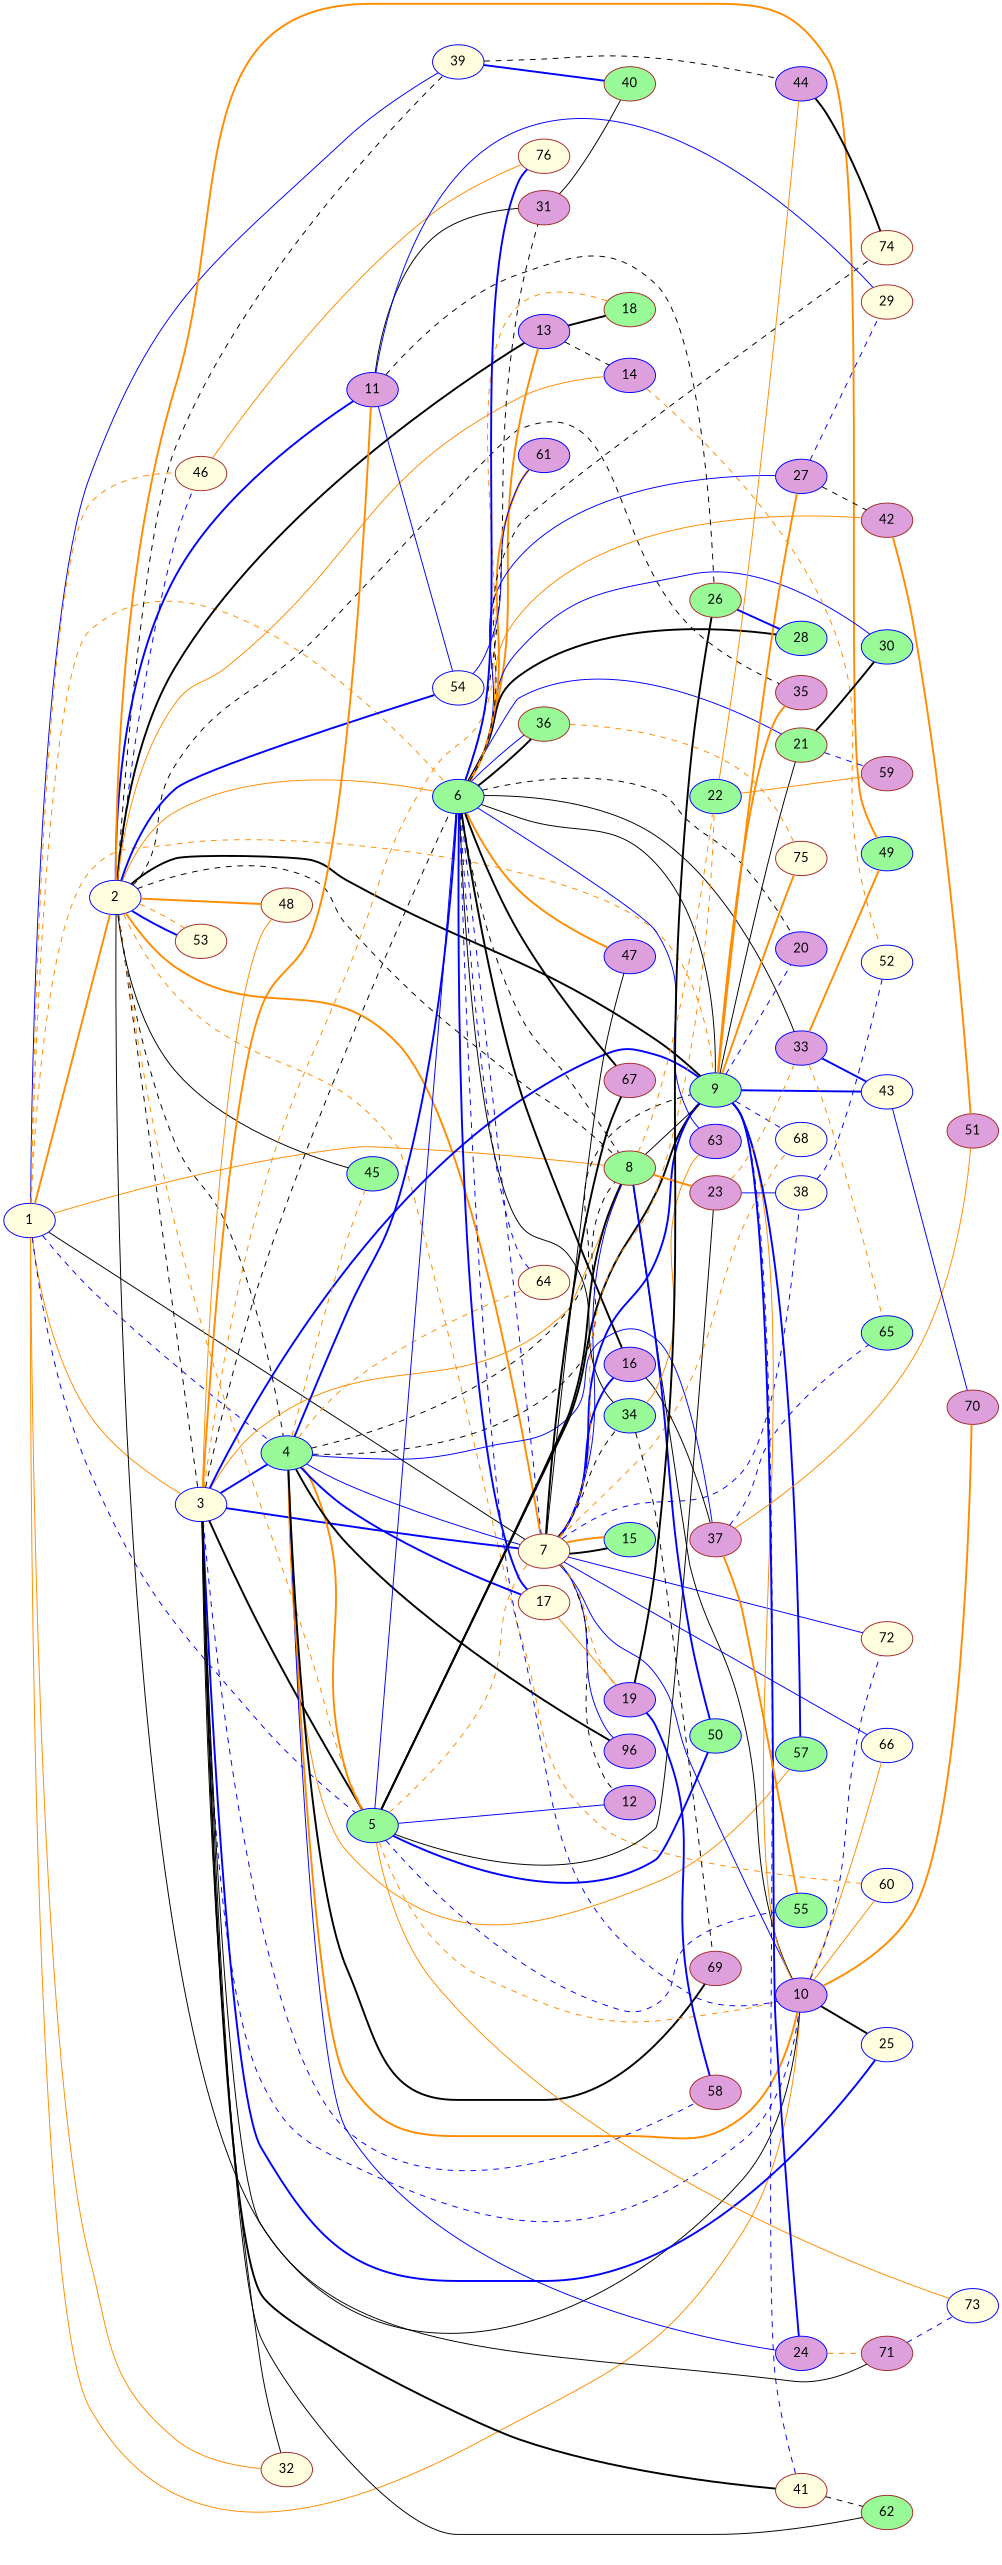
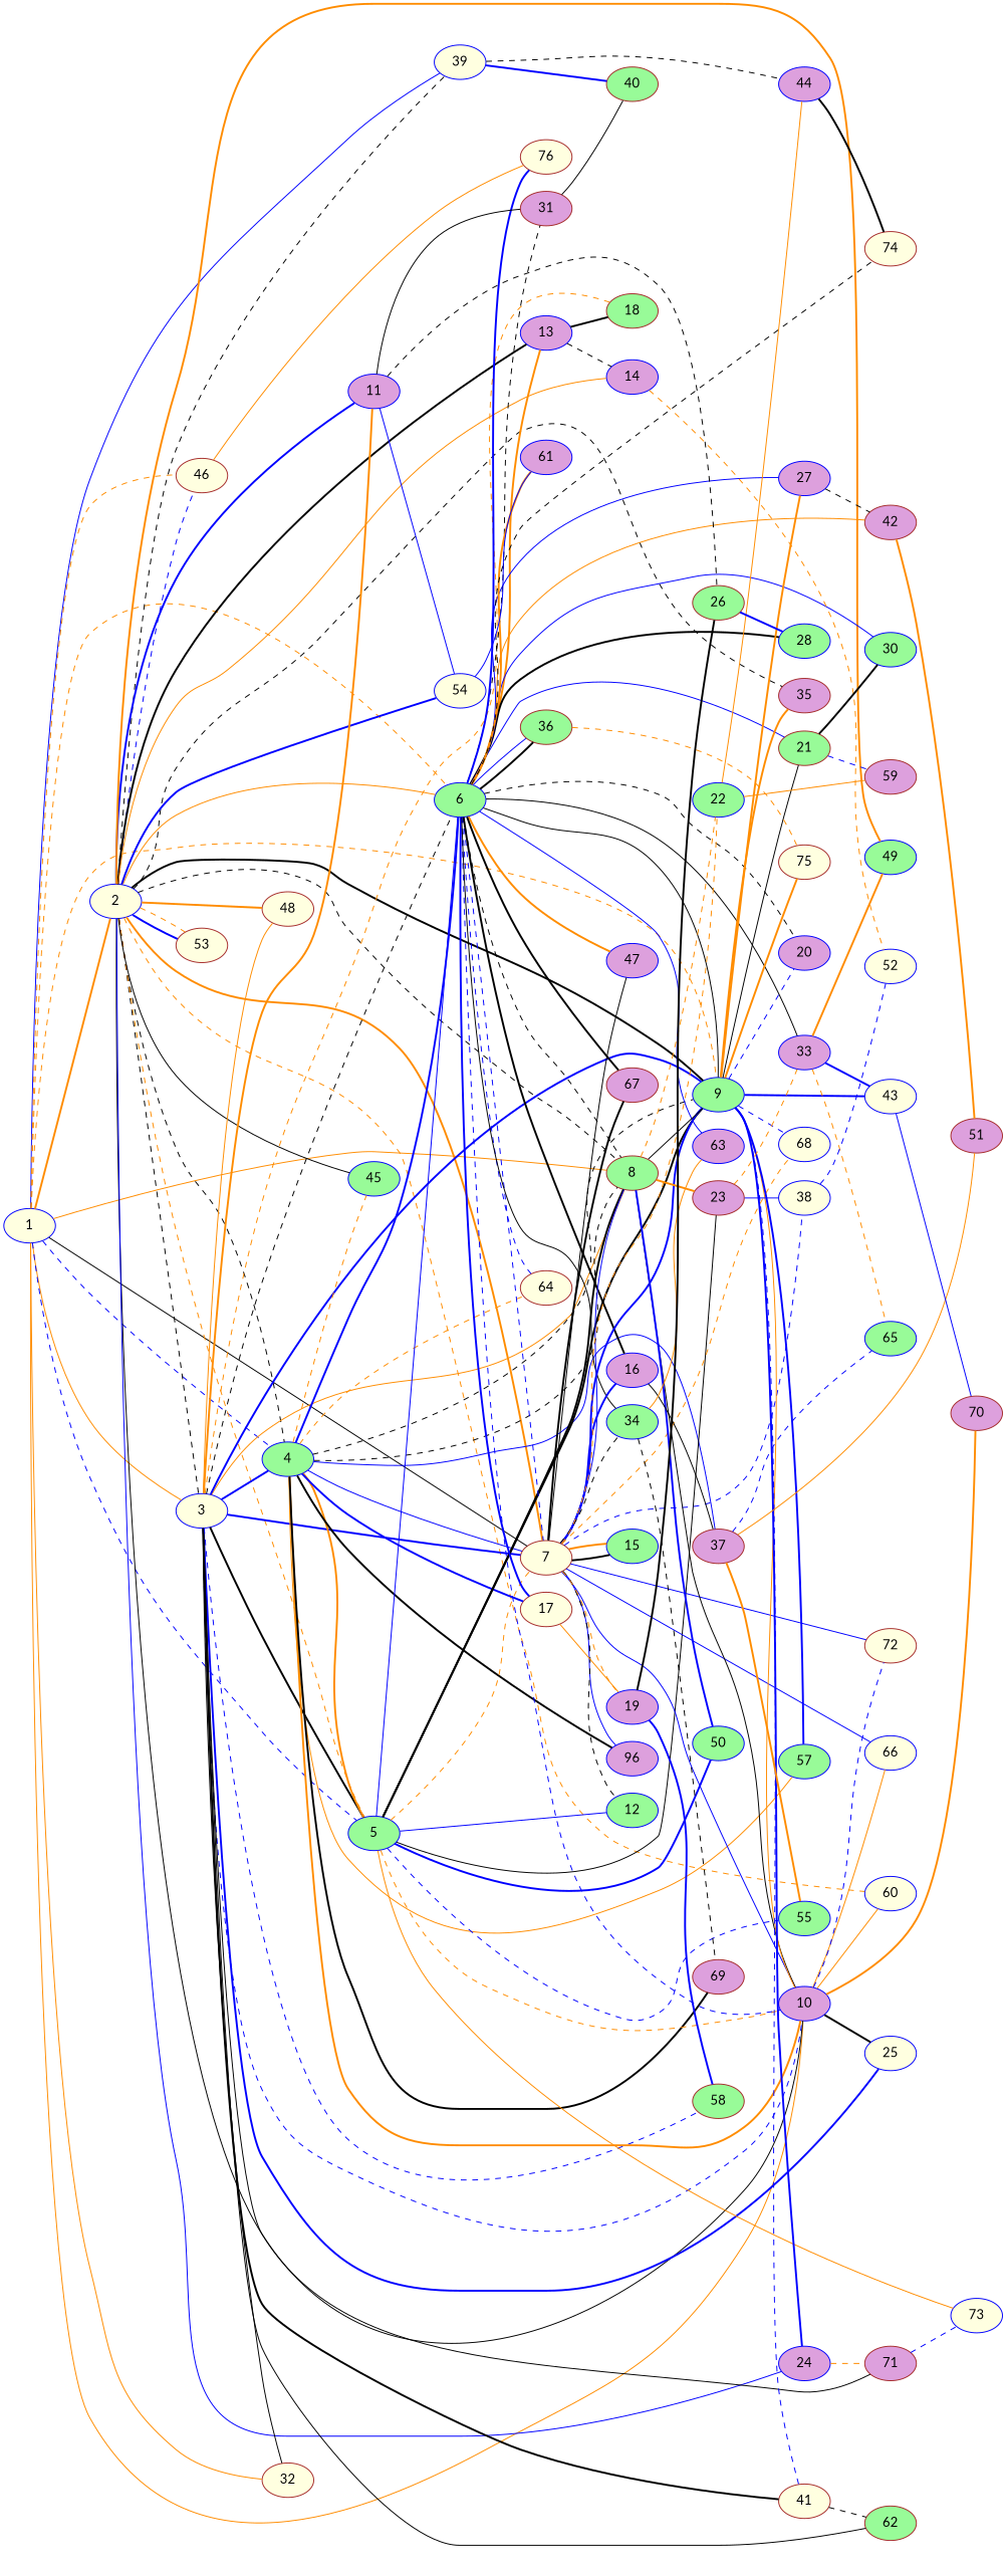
  graph {
    fontname=Lato
    rankdir=LR
    node [color=blue fillcolor=plum fontname=Lato style=filled]
    edge [color=blue fontname=Lato style=bold]
    1 [fillcolor=lightyellow]
    2 [fillcolor=lightyellow]
    3 [fillcolor=lightyellow]
    4 [fillcolor=palegreen]
    5 [fillcolor=palegreen]
    6 [fillcolor=palegreen]
    7 [color=brown fillcolor=lightyellow]
    8 [color=brown fillcolor=palegreen]
    9 [fillcolor=palegreen]
    10
    32 [color=brown fillcolor=lightyellow]
    39 [fillcolor=lightyellow]
    46 [color=brown fillcolor=lightyellow]
    11
    13
    14
    35 [color=brown]
    45 [fillcolor=palegreen]
    48 [color=brown fillcolor=lightyellow]
    49 [fillcolor=palegreen]
    53 [color=brown fillcolor=lightyellow]
    54 [fillcolor=lightyellow]
    60 [fillcolor=lightyellow]
    18 [color=brown fillcolor=palegreen]
    25 [fillcolor=lightyellow]
    41 [color=brown fillcolor=lightyellow]
-   58 [color=brown]
+   58 [color=brown fillcolor=palegreen]
    62 [color=brown fillcolor=palegreen]
    71 [color=brown]
    17 [color=brown fillcolor=lightyellow]
    24
    37 [color=brown]
    n33 [label=96]
    57 [fillcolor=palegreen]
    64 [color=brown fillcolor=lightyellow]
    69 [color=brown]
-   12
+   12 [fillcolor=palegreen]
    23 [color=brown]
    50 [fillcolor=palegreen]
    55 [fillcolor=palegreen]
    73 [fillcolor=lightyellow]
    16
    20
    21 [color=brown fillcolor=palegreen]
    27
    28 [fillcolor=palegreen]
    30 [fillcolor=palegreen]
    31 [color=brown]
    33
    34 [fillcolor=palegreen]
    36 [color=brown fillcolor=palegreen]
    42 [color=brown]
    47
    61
    63
    67 [color=brown]
    74 [color=brown fillcolor=lightyellow]
    76 [color=brown fillcolor=lightyellow]
    15 [fillcolor=palegreen]
    19
    22 [fillcolor=palegreen]
    38 [fillcolor=lightyellow]
    66 [fillcolor=lightyellow]
    68 [fillcolor=lightyellow]
    72 [color=brown fillcolor=lightyellow]
    43 [fillcolor=lightyellow]
    75 [color=brown fillcolor=lightyellow]
    70 [color=brown]
    44
    40 [color=brown fillcolor=palegreen]
    26 [color=brown fillcolor=palegreen]
-   29 [color=brown fillcolor=lightyellow]
    52 [fillcolor=lightyellow]
    65 [fillcolor=palegreen]
    51 [color=brown]
    59 [color=brown]
    1 -- 2 [color=darkorange]
    1 -- 3 [color=darkorange style=solid]
    1 -- 4 [style=dashed]
    1 -- 5 [style=dashed]
    1 -- 6 [color=darkorange style=dashed]
    1 -- 7 [color=black style=solid]
    1 -- 8 [color=darkorange style=solid]
    1 -- 9 [color=darkorange style=dashed]
    1 -- 10 [color=darkorange style=solid]
    1 -- 32 [color=darkorange style=solid]
    1 -- 39 [style=solid]
    1 -- 46 [color=darkorange style=dashed]
    2 -- 3 [color=black style=dashed]
    2 -- 4 [color=black style=dashed]
    2 -- 5 [color=darkorange style=dashed]
    2 -- 6 [color=darkorange style=solid]
    2 -- 7 [color=darkorange]
    2 -- 8 [color=black style=dashed]
    2 -- 9 [color=black]
    2 -- 10 [color=black style=solid]
    2 -- 39 [color=black style=dashed]
    2 -- 46 [style=dashed]
    2 -- 11
    2 -- 13 [color=black]
    2 -- 14 [color=darkorange style=solid]
    2 -- 35 [color=black style=dashed]
    2 -- 45 [color=black style=solid]
    2 -- 48 [color=darkorange]
    2 -- 49 [color=darkorange]
    2 -- 53
    2 -- 53 [color=darkorange style=dashed]
    2 -- 54
    2 -- 60 [color=darkorange style=dashed]
    3 -- 4
    3 -- 5 [color=black]
    3 -- 6 [color=black style=dashed]
    3 -- 7
    3 -- 8 [color=darkorange style=solid]
    3 -- 9
    3 -- 10 [style=dashed]
    3 -- 32 [color=black style=solid]
    3 -- 11 [color=darkorange]
    3 -- 48 [color=darkorange style=solid]
    3 -- 18 [color=darkorange style=dashed]
    3 -- 25
    3 -- 41 [color=black]
    3 -- 58 [style=dashed]
    3 -- 62 [color=black style=solid]
    3 -- 71 [color=black style=solid]
    4 -- 5 [color=darkorange]
    4 -- 6
    4 -- 7 [style=solid]
    4 -- 8 [color=black style=dashed]
    4 -- 9 [color=black style=dashed]
    4 -- 10 [color=darkorange]
    4 -- 45 [color=darkorange style=dashed]
    4 -- 17
-   4 -- 24 [style=solid]
+   2 -- 24 [style=solid]
    4 -- 37 [style=solid]
    4 -- n33 [color=black]
    4 -- 57 [color=darkorange style=solid]
    4 -- 64 [color=darkorange style=dashed]
    4 -- 69 [color=black]
    5 -- 6 [style=solid]
    5 -- 7 [color=darkorange style=dashed]
    5 -- 8 [color=black]
    5 -- 9 [color=black]
    5 -- 10 [color=darkorange style=dashed]
    5 -- 12 [style=solid]
    5 -- 23 [color=black style=solid]
    5 -- 50
    5 -- 55 [style=dashed]
    5 -- 73 [color=darkorange style=solid]
    6 -- 7 [style=dashed]
    6 -- 8 [color=black style=dashed]
    6 -- 9 [color=black style=solid]
    6 -- 10 [style=dashed]
    6 -- 13 [color=darkorange]
    6 -- 17
    6 -- 64 [style=dashed]
    6 -- 16 [color=black]
    6 -- 20 [color=black style=dashed]
    6 -- 21 [style=solid]
    6 -- 27 [style=solid]
    6 -- 28 [color=black]
    6 -- 30 [style=solid]
    6 -- 31 [color=black style=dashed]
    6 -- 33 [color=black style=solid]
    6 -- 34 [color=black style=solid]
    6 -- 36 [color=black]
    6 -- 36 [style=solid]
    6 -- 42 [color=darkorange style=solid]
    6 -- 47 [color=darkorange]
    6 -- 61 [color=darkorange]
    6 -- 63 [style=solid]
    6 -- 67 [color=black]
    6 -- 74 [color=black style=dashed]
    6 -- 76
    7 -- 8 [style=solid]
    7 -- 9
    7 -- 10 [style=solid]
    7 -- n33 [style=solid]
    7 -- 12 [color=black style=dashed]
    7 -- 16
    7 -- 34 [color=black style=dashed]
    7 -- 47 [color=black style=solid]
    7 -- 67 [color=black]
    7 -- 15 [color=black]
    7 -- 15 [color=darkorange]
    7 -- 19 [color=darkorange style=dashed]
    7 -- 22 [color=darkorange style=dashed]
    7 -- 38 [style=dashed]
    7 -- 66 [style=solid]
    7 -- 68 [color=darkorange style=dashed]
    7 -- 72 [style=solid]
    8 -- 9 [color=black style=solid]
    8 -- 10 [color=black style=solid]
    8 -- 23 [color=darkorange]
    8 -- 50
    8 -- 22 [color=darkorange style=dashed]
    9 -- 10 [color=darkorange style=solid]
    9 -- 35 [color=darkorange]
    9 -- 41 [style=dashed]
    9 -- 24
    9 -- 57
    9 -- 20 [style=dashed]
    9 -- 21 [color=black style=solid]
    9 -- 27 [color=darkorange]
    9 -- 68 [style=dashed]
    9 -- 43
    9 -- 75 [color=darkorange]
    10 -- 60 [color=darkorange style=solid]
    10 -- 25 [color=black]
    10 -- 66 [color=darkorange style=solid]
    10 -- 72 [style=dashed]
    10 -- 70 [color=darkorange]
    39 -- 44 [color=black style=dashed]
    39 -- 40
    46 -- 76 [color=darkorange style=solid]
    11 -- 54 [style=solid]
    11 -- 31 [color=black style=solid]
    11 -- 26 [color=black style=dashed]
-   11 -- 29 [style=solid]
    13 -- 14 [color=black style=dashed]
    13 -- 18 [color=black]
    14 -- 52 [color=darkorange style=dashed]
    54 -- 61 [style=solid]
    41 -- 62 [color=black style=dashed]
    71 -- 73 [style=dashed]
    17 -- 19 [color=darkorange style=solid]
    24 -- 71 [color=darkorange style=dashed]
    37 -- 55 [color=darkorange]
    37 -- 65 [style=dashed]
    37 -- 51 [color=darkorange style=solid]
    23 -- 33 [color=darkorange style=dashed]
    23 -- 38 [style=solid]
    16 -- 37 [color=black style=solid]
    21 -- 30 [color=black]
    21 -- 59 [style=dashed]
    27 -- 42 [color=black style=dashed]
-   27 -- 29 [style=dashed]
    31 -- 40 [color=black style=solid]
    33 -- 49 [color=darkorange]
    33 -- 43
    33 -- 65 [color=darkorange style=dashed]
    34 -- 69 [color=black style=dashed]
    34 -- 63 [color=darkorange style=solid]
    36 -- 75 [color=darkorange style=dashed]
    42 -- 51 [color=darkorange]
    19 -- 58
    19 -- 26 [color=black]
    22 -- 44 [color=darkorange style=solid]
    22 -- 59 [color=darkorange style=solid]
    38 -- 52 [style=dashed]
    43 -- 70 [style=solid]
    44 -- 74 [color=black]
    26 -- 28
  }
